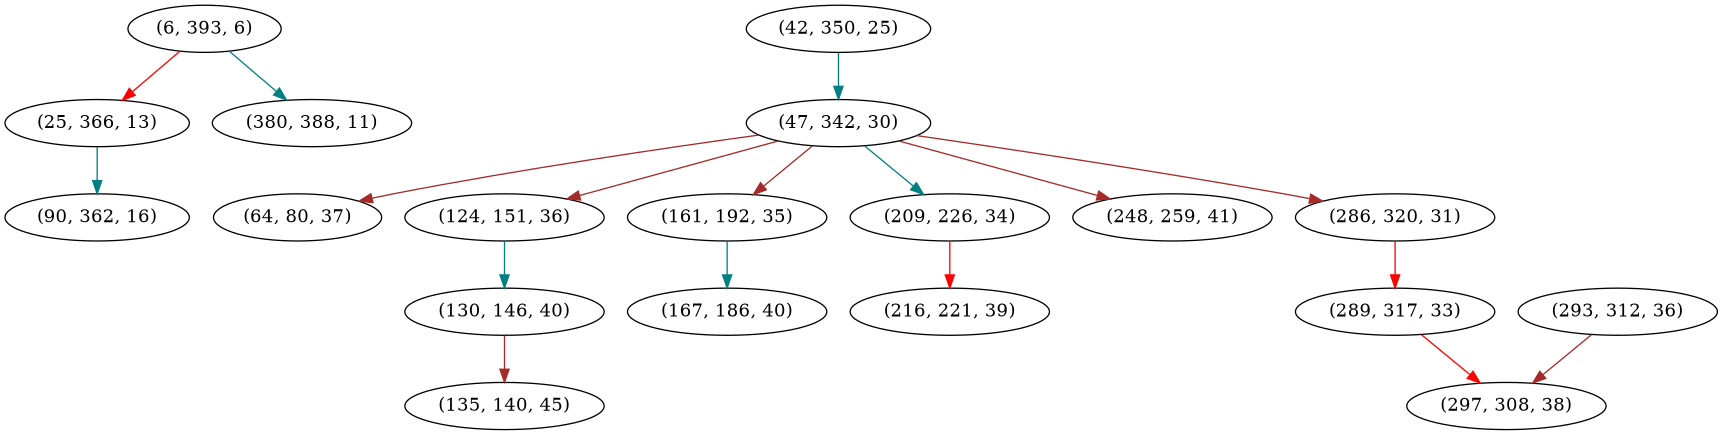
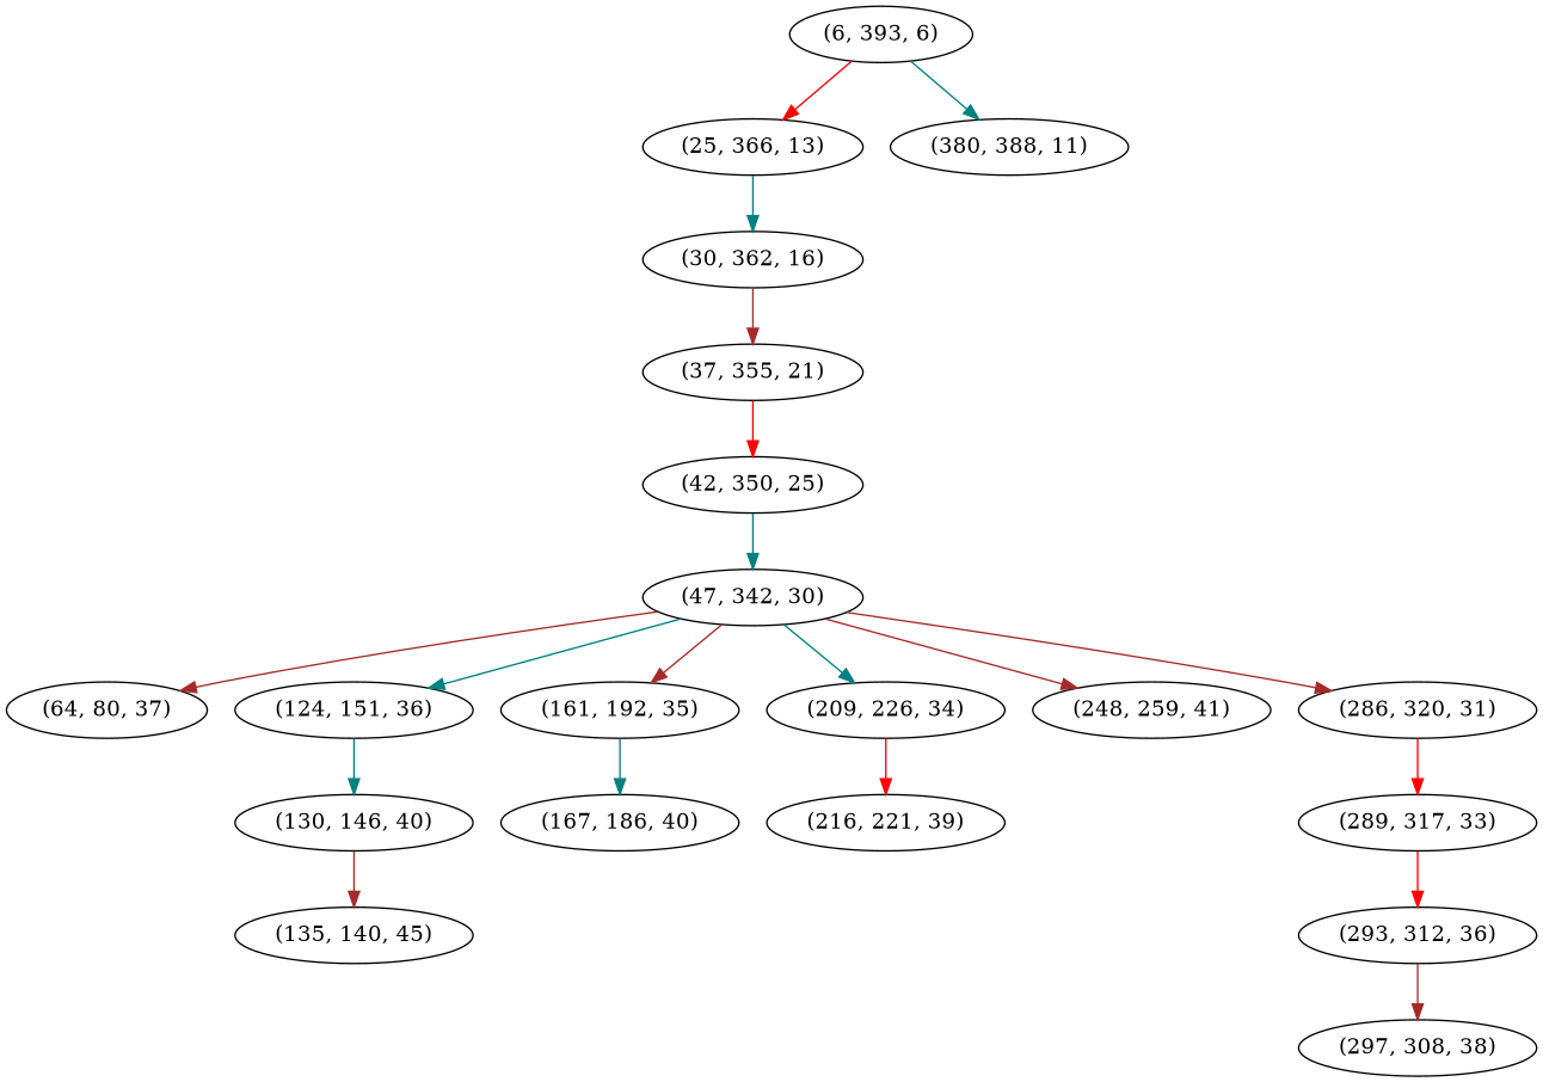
  digraph {
    edge [color=brown]
    "(6, 393, 6)"
    "(25, 366, 13)"
    "(380, 388, 11)"
-   "(30, 362, 16)" [label="(90, 362, 16)"]
+   "(30, 362, 16)"
+   "(37, 355, 21)"
    "(42, 350, 25)"
    "(47, 342, 30)"
    "(64, 80, 37)"
    "(124, 151, 36)"
    "(161, 192, 35)"
    "(209, 226, 34)"
    "(248, 259, 41)"
    "(286, 320, 31)"
    "(130, 146, 40)"
    "(167, 186, 40)"
    "(216, 221, 39)"
    "(289, 317, 33)"
    "(135, 140, 45)"
    "(293, 312, 36)"
    "(297, 308, 38)"
    "(6, 393, 6)" -> "(25, 366, 13)" [color=red]
    "(6, 393, 6)" -> "(380, 388, 11)" [color=teal]
    "(25, 366, 13)" -> "(30, 362, 16)" [color=teal]
+   "(30, 362, 16)" -> "(37, 355, 21)"
+   "(37, 355, 21)" -> "(42, 350, 25)" [color=red]
    "(42, 350, 25)" -> "(47, 342, 30)" [color=teal]
    "(47, 342, 30)" -> "(64, 80, 37)"
-   "(47, 342, 30)" -> "(124, 151, 36)"
+   "(47, 342, 30)" -> "(124, 151, 36)" [color=teal]
    "(47, 342, 30)" -> "(161, 192, 35)"
    "(47, 342, 30)" -> "(209, 226, 34)" [color=teal]
    "(47, 342, 30)" -> "(248, 259, 41)"
    "(47, 342, 30)" -> "(286, 320, 31)"
    "(124, 151, 36)" -> "(130, 146, 40)" [color=teal]
    "(161, 192, 35)" -> "(167, 186, 40)" [color=teal]
    "(209, 226, 34)" -> "(216, 221, 39)" [color=red]
    "(286, 320, 31)" -> "(289, 317, 33)" [color=red]
    "(130, 146, 40)" -> "(135, 140, 45)"
-   "(289, 317, 33)" -> "(297, 308, 38)" [color=red]
+   "(289, 317, 33)" -> "(293, 312, 36)" [color=red]
    "(293, 312, 36)" -> "(297, 308, 38)"
  }
